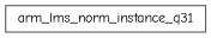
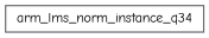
  digraph {
    rankdir=LR
    fontname="Comic Neue"
-   n1 [color=grey40 fillcolor=white fontname="Comic Neue" fontsize=10 height=0.2 label=arm_lms_norm_instance_q31 shape=box style=filled width=0.4]
+   n1 [color=grey40 fillcolor=white fontname="Comic Neue" fontsize=10 height=0.2 label=arm_lms_norm_instance_q34 shape=box style=filled width=0.4]
  }
